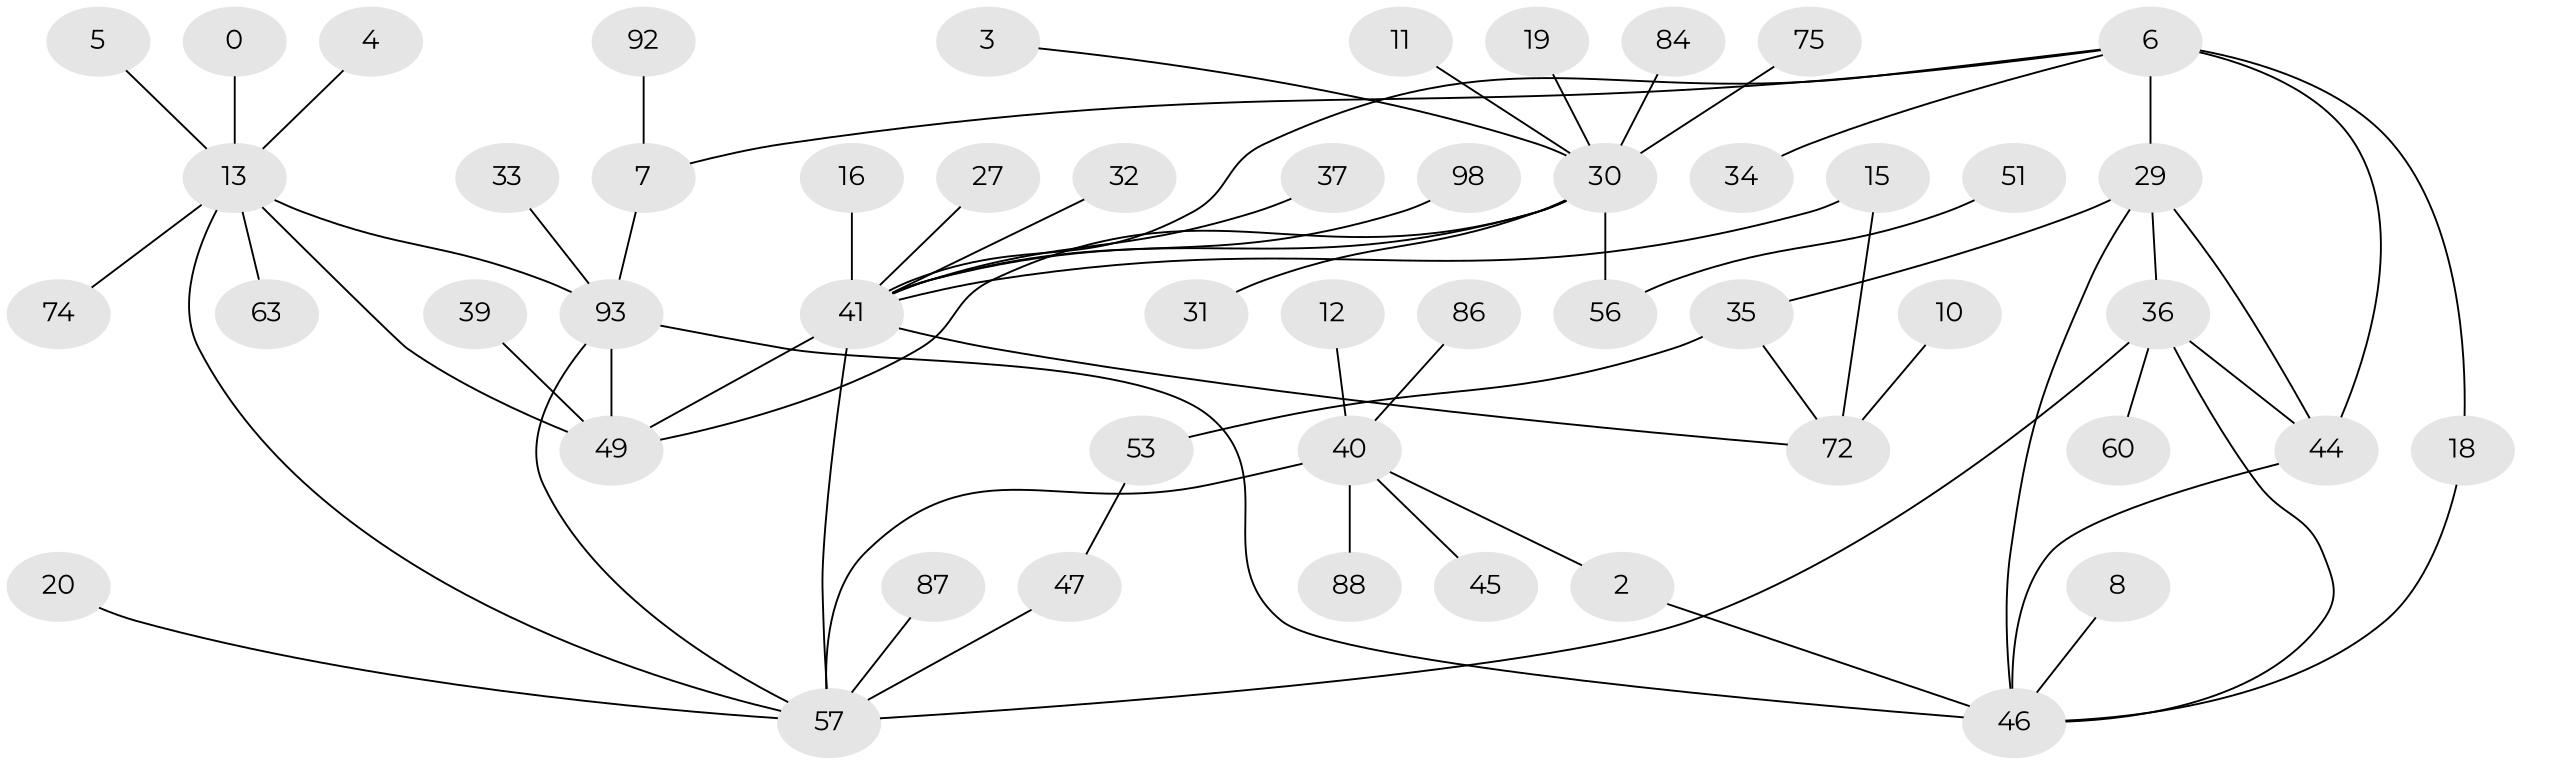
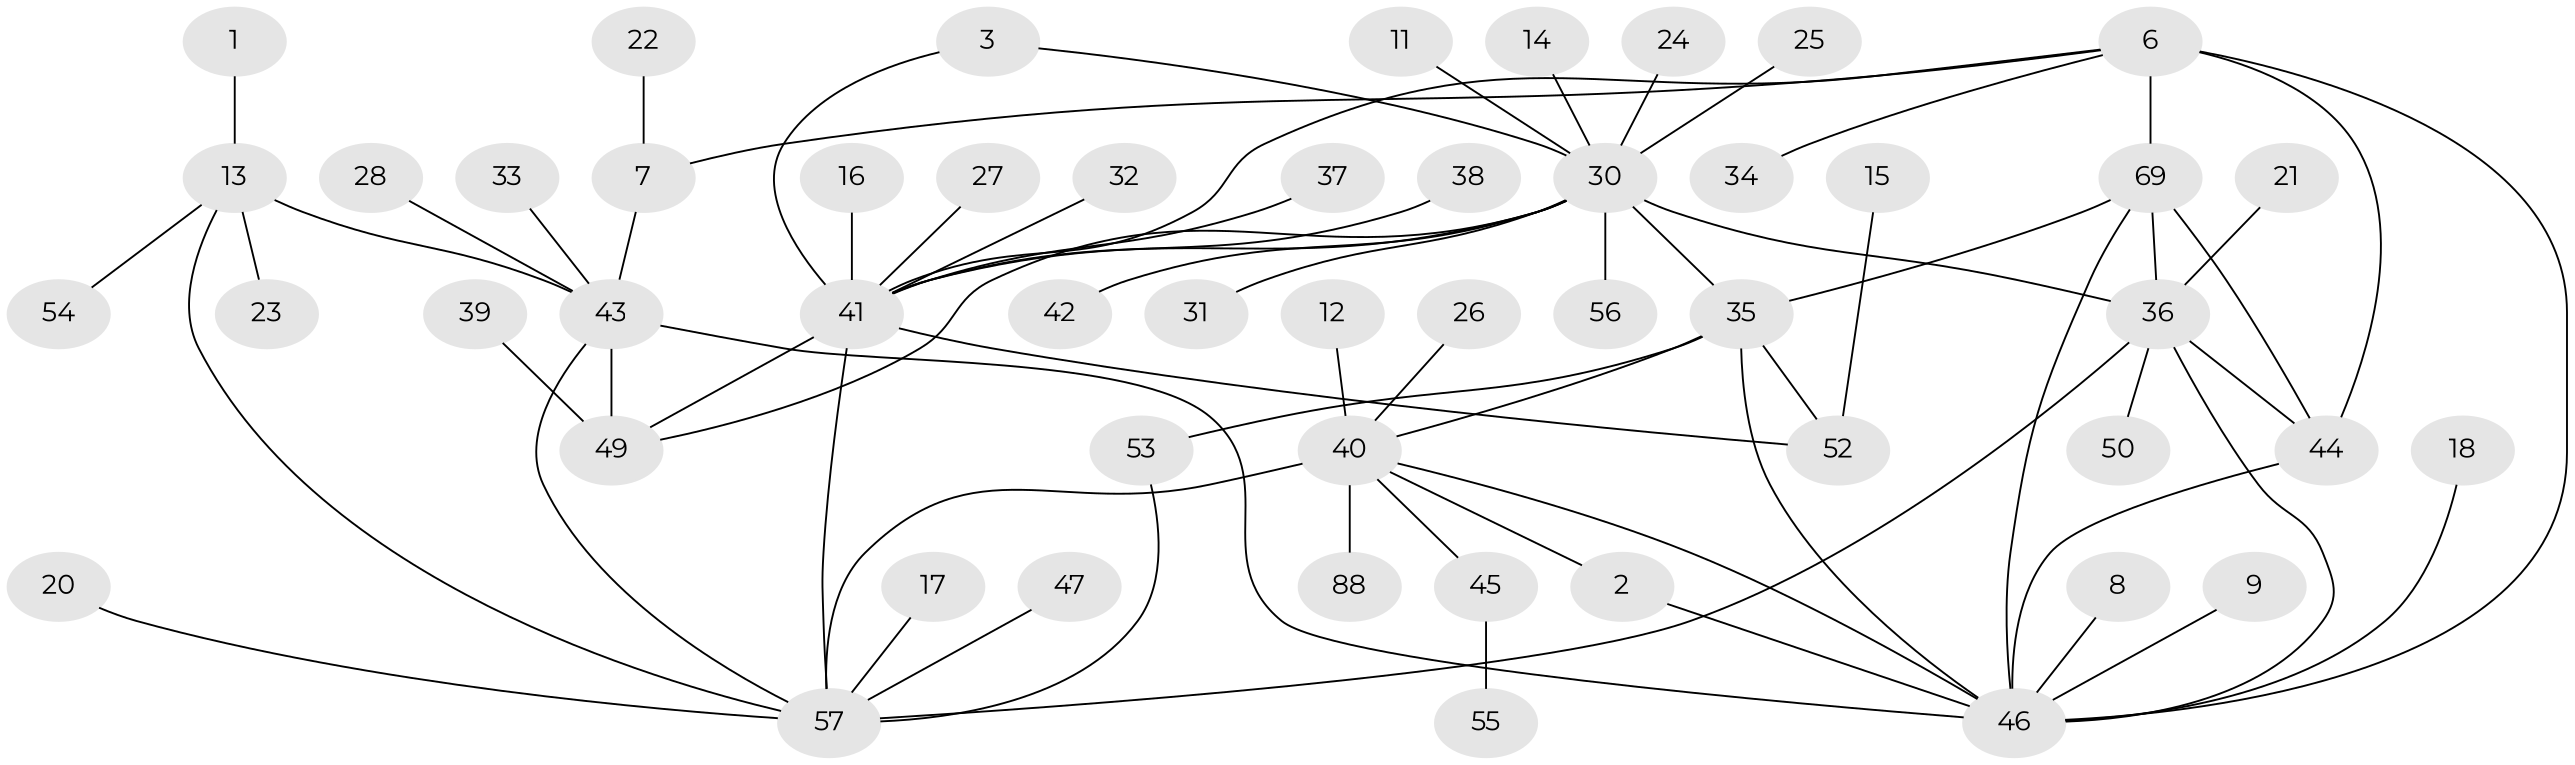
  graph {
    fontname=Montserrat
    node [color=gray90 fontname=Montserrat style=filled]
    edge [fontname=Montserrat weight=1.0]
-   1 [label=0]
+   1
    13
-   43 [label=93]
-   23 [label=63]
+   43
+   23
    49
-   54 [label=74]
+   54
    57
    2
    46
    3
    30
    41
    36
    35
    31
+   42
    56
-   52 [label=72]
-   4
-   5
+   52
    6
-   29
+   29 [label=69]
    34
    44
    7
-   50 [label=60]
+   50
    8
-   10
+   9
    11
    12
    40
    45
    n34 [label=88]
    15
    16
-   17 [label=87]
+   17
    18
-   19
+   19 [label=14]
    20
-   22 [label=92]
-   24 [label=84]
-   25 [label=75]
-   26 [label=86]
+   21
+   22
+   24
+   25
+   26
    27
+   28
    53
    32
    33
    37
-   38 [label=98]
+   38
    39
+   55
    47
-   51
    1 -- 13
    13 -- 43 [weight=3.0]
    13 -- 23
-   13 -- 49 [weight=3.0]
    13 -- 54
    13 -- 57
    43 -- 49
    43 -- 57
    43 -- 46
    2 -- 46
    3 -- 30
-   15 -- 41
+   3 -- 41
    30 -- 49
    30 -- 41
+   30 -- 36
+   30 -- 35 [weight=4.0]
    30 -- 31
+   30 -- 42
    30 -- 56
    41 -- 49
    41 -- 57
    41 -- 52 [weight=4.0]
    36 -- 57
    36 -- 46
    36 -- 44
    36 -- 50
+   35 -- 46
    35 -- 52
+   35 -- 40
    35 -- 53
-   4 -- 13
-   5 -- 13
-   6 -- 18
+   6 -- 46
    6 -- 41
    6 -- 29
    6 -- 34
    6 -- 44
    6 -- 7
    29 -- 46
    29 -- 36
    29 -- 35
    29 -- 44
    44 -- 46
    7 -- 43
    8 -- 46
-   10 -- 52
+   9 -- 46
    11 -- 30
    12 -- 40
    40 -- 57 [weight=4.0]
    40 -- 2
+   40 -- 46
    40 -- 45
    40 -- n34
+   45 -- 55
    15 -- 52
    16 -- 41
    17 -- 57
    18 -- 46
    19 -- 30
    20 -- 57
+   21 -- 36
    22 -- 7
    24 -- 30
    25 -- 30
    26 -- 40
    27 -- 41
-   53 -- 47
+   28 -- 43
+   53 -- 57
    32 -- 41
    33 -- 43
    37 -- 41
    38 -- 41
    39 -- 49
    47 -- 57
-   51 -- 56
  }
